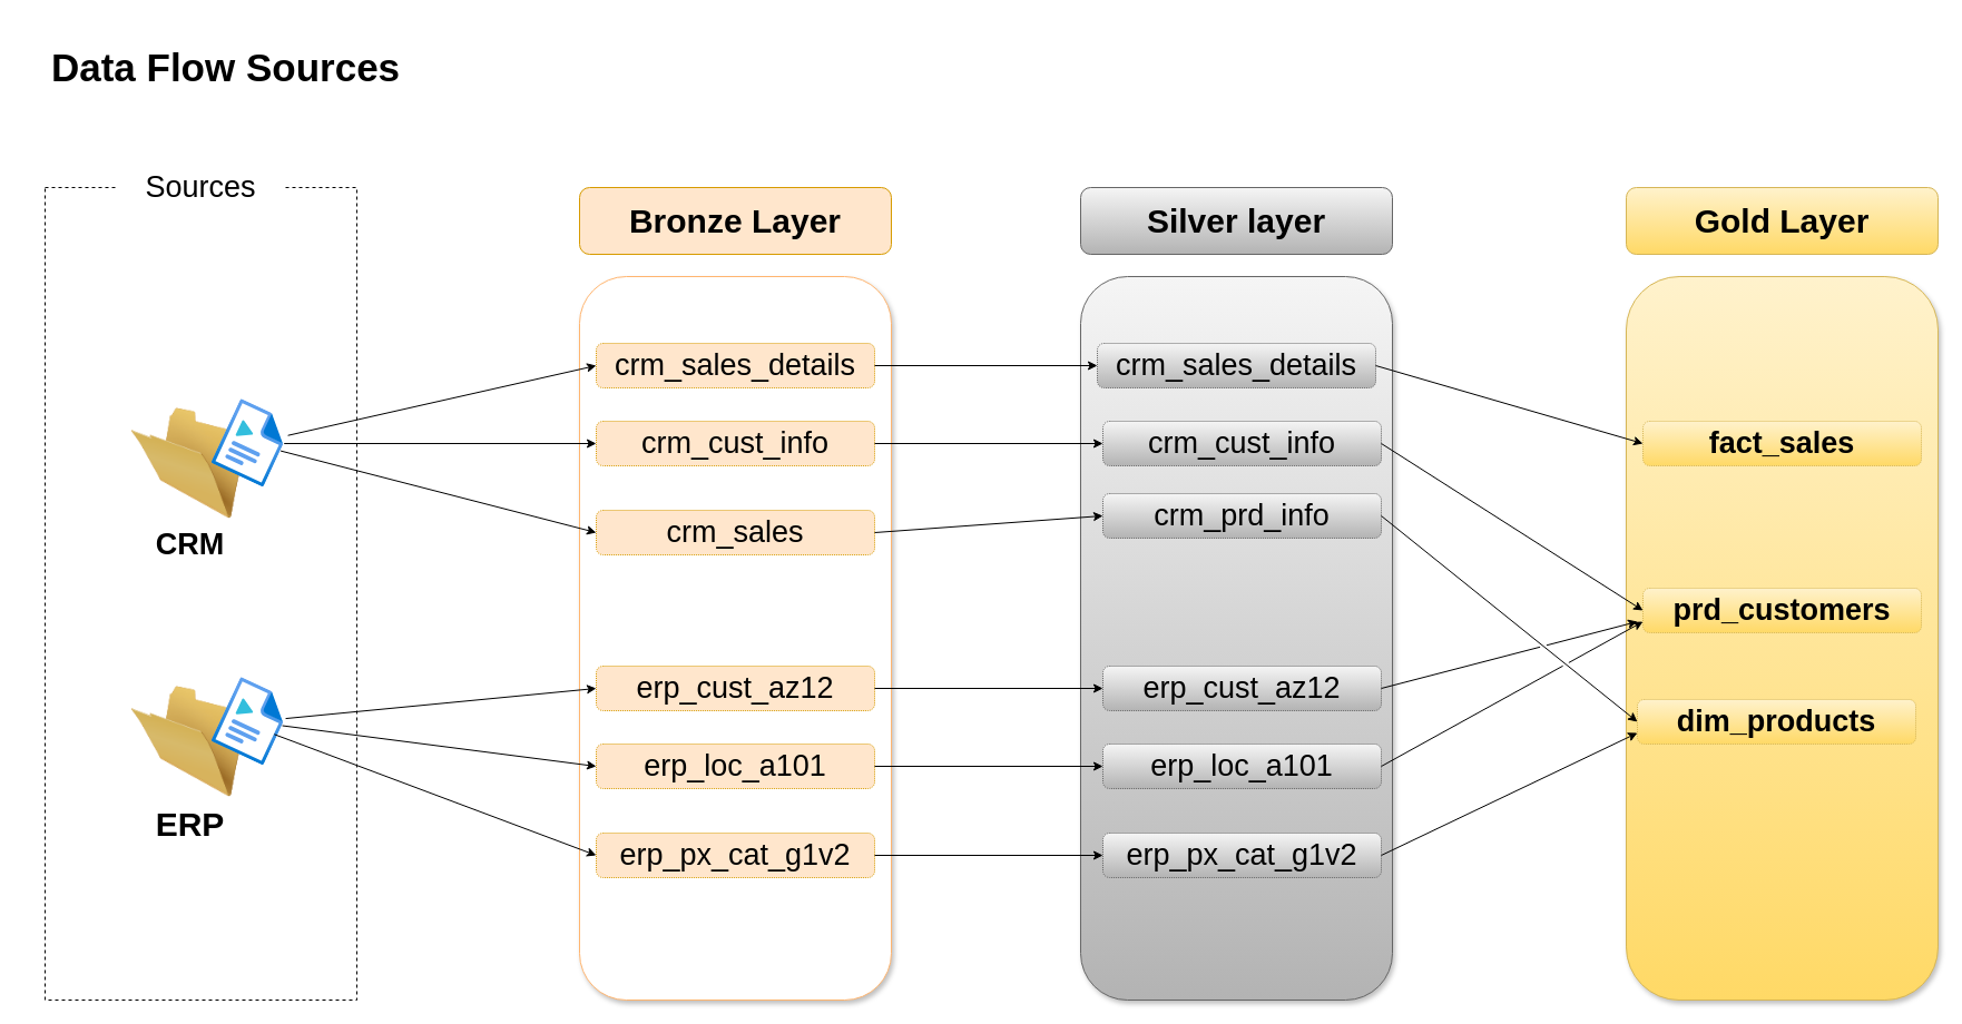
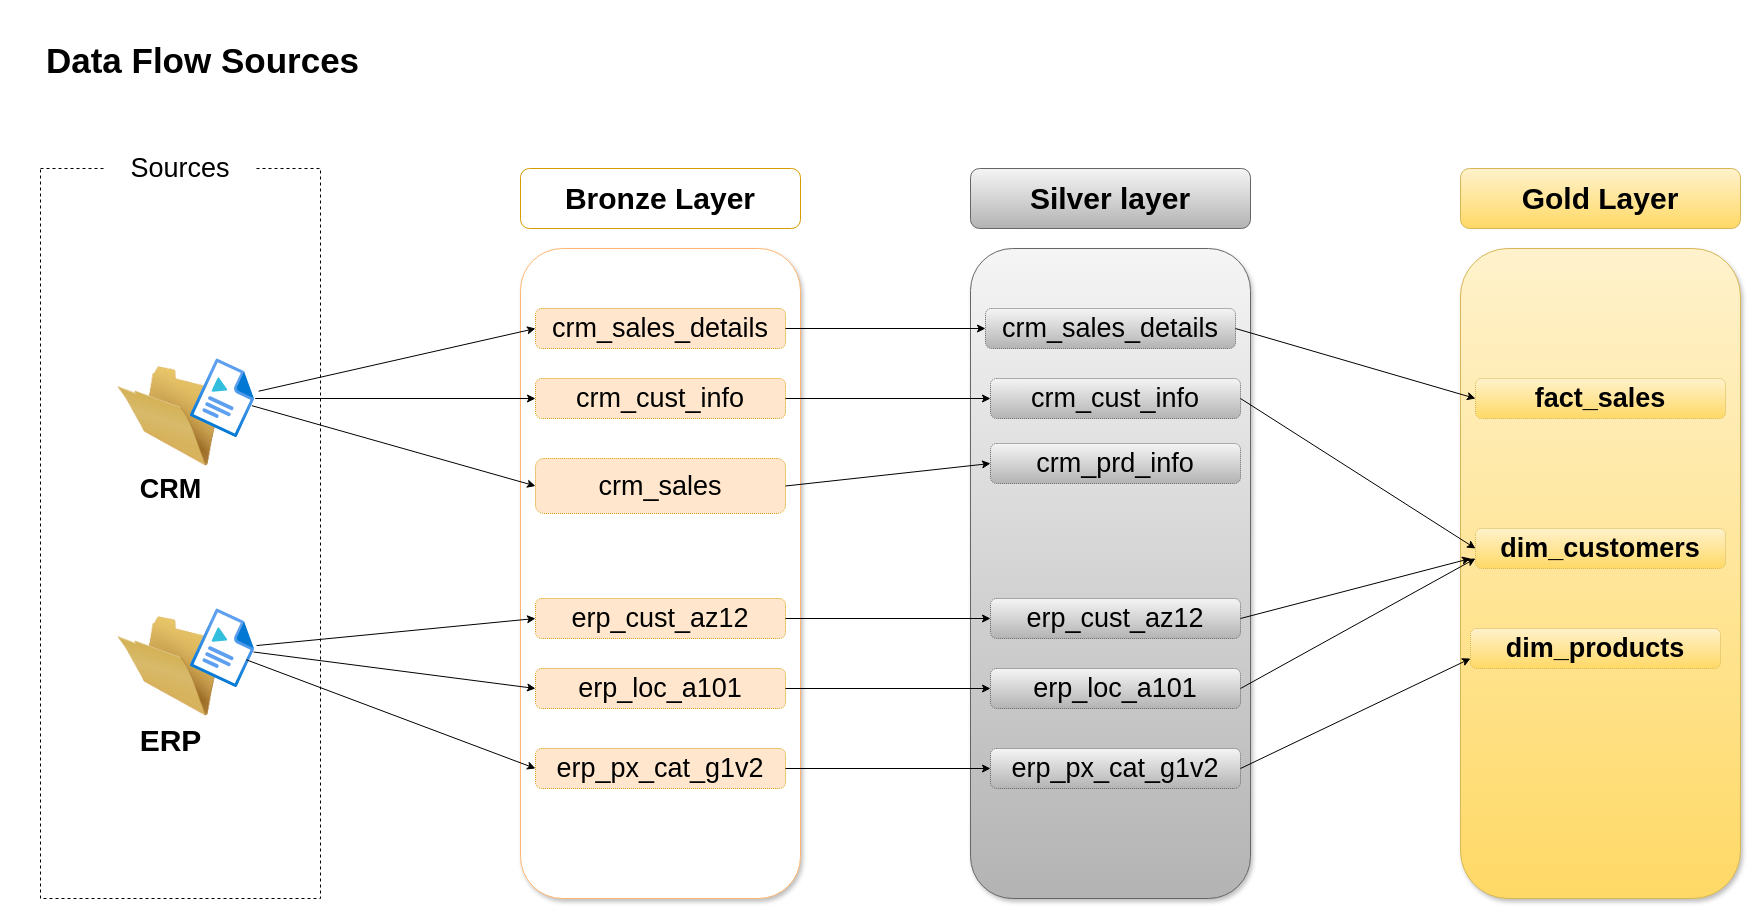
  <mxCell id="0" />
  <mxCell id="1" parent="0" />
  <mxCell id="2" value="" style="rounded=0;whiteSpace=wrap;html=1;fillColor=none;dashed=1;" parent="1" vertex="1"><mxGeometry x="40" y="168" width="280" height="730" as="geometry" /></mxCell>
  <mxCell id="3" value="" style="rounded=1;whiteSpace=wrap;html=1;glass=0;shadow=1;strokeColor=#FFB570;" parent="1" vertex="1"><mxGeometry x="520" y="248" width="280" height="650" as="geometry" /></mxCell>
  <mxCell id="4" value="" style="rounded=1;whiteSpace=wrap;html=1;glass=0;shadow=1;fillColor=#f5f5f5;gradientColor=#b3b3b3;strokeColor=#666666;" parent="1" vertex="1"><mxGeometry x="970" y="248" width="280" height="650" as="geometry" /></mxCell>
  <mxCell id="5" value="" style="rounded=1;whiteSpace=wrap;html=1;shadow=1;arcSize=17;fillColor=#fff2cc;gradientColor=#ffd966;strokeColor=#d6b656;" parent="1" vertex="1"><mxGeometry x="1460" y="248" width="280" height="650" as="geometry" /></mxCell>
  <mxCell id="6" value="&lt;font style=&quot;font-size: 27px;&quot;&gt;Sources&lt;/font&gt;" style="rounded=0;whiteSpace=wrap;html=1;gradientColor=none;strokeColor=none;fillColor=default;" parent="1" vertex="1"><mxGeometry x="105" y="138" width="150" height="60" as="geometry" /></mxCell>
- <mxCell id="7" value="&lt;font style=&quot;font-size: 30px; color: rgb(0, 0, 0);&quot;&gt;&lt;b&gt;Bronze Layer&lt;/b&gt;&lt;/font&gt;" style="rounded=1;whiteSpace=wrap;html=1;fillColor=#ffe6cc;strokeColor=#d79b00;" parent="1" vertex="1"><mxGeometry x="520" y="168" width="280" height="60" as="geometry" /></mxCell>
+ <mxCell id="7" value="&lt;font style=&quot;font-size: 30px; color: rgb(0, 0, 0);&quot;&gt;&lt;b&gt;Bronze Layer&lt;/b&gt;&lt;/font&gt;" style="rounded=1;whiteSpace=wrap;html=1;fillColor=#ffffff;strokeColor=#d79b00;" parent="1" vertex="1"><mxGeometry x="520" y="168" width="280" height="60" as="geometry" /></mxCell>
  <mxCell id="8" value="&lt;font style=&quot;font-size: 30px; color: rgb(0, 0, 0);&quot;&gt;&lt;b&gt;Silver layer&lt;/b&gt;&lt;/font&gt;" style="rounded=1;whiteSpace=wrap;html=1;fillColor=#f5f5f5;strokeColor=#666666;gradientColor=#b3b3b3;" parent="1" vertex="1"><mxGeometry x="970" y="168" width="280" height="60" as="geometry" /></mxCell>
  <mxCell id="9" value="&lt;font style=&quot;font-size: 30px; color: rgb(0, 0, 0);&quot;&gt;&lt;b&gt;Gold Layer&lt;/b&gt;&lt;/font&gt;" style="rounded=1;whiteSpace=wrap;html=1;fillColor=#fff2cc;strokeColor=#d6b656;gradientColor=#ffd966;" parent="1" vertex="1"><mxGeometry x="1460" y="168" width="280" height="60" as="geometry" /></mxCell>
  <mxCell id="10" value="" style="group" parent="1" vertex="1" connectable="0"><mxGeometry x="105" y="358" width="158.088" height="107.99" as="geometry" /></mxCell>
  <mxCell id="11" value="&lt;font style=&quot;font-size: 27px; color: rgb(0, 0, 0);&quot;&gt;&lt;b style=&quot;background-color: rgb(255, 255, 255);&quot;&gt;CRM&lt;/b&gt;&lt;/font&gt;" style="image;html=1;image=img/lib/clip_art/general/Empty_Folder_128x128.png" parent="10" vertex="1"><mxGeometry y="7.99" width="130" height="100" as="geometry" /></mxCell>
  <mxCell id="12" value="" style="image;aspect=fixed;html=1;points=[];align=center;fontSize=12;image=img/lib/azure2/general/Media_File.svg;rotation=25;" parent="10" vertex="1"><mxGeometry x="95" y="7.99" width="52" height="64" as="geometry" /></mxCell>
  <mxCell id="13" value="" style="group" parent="1" vertex="1" connectable="0"><mxGeometry x="105" y="608" width="158.088" height="107.99" as="geometry" /></mxCell>
  <mxCell id="14" value="&lt;font style=&quot;font-size: 30px; color: rgb(0, 0, 0);&quot;&gt;&lt;b style=&quot;background-color: rgb(255, 255, 255);&quot;&gt;ERP&lt;/b&gt;&lt;/font&gt;" style="image;html=1;image=img/lib/clip_art/general/Empty_Folder_128x128.png" parent="13" vertex="1"><mxGeometry y="7.99" width="130" height="100" as="geometry" /></mxCell>
  <mxCell id="15" value="" style="image;aspect=fixed;html=1;points=[];align=center;fontSize=12;image=img/lib/azure2/general/Media_File.svg;rotation=25;" parent="13" vertex="1"><mxGeometry x="95" y="7.99" width="52" height="64" as="geometry" /></mxCell>
  <mxCell id="16" value="&lt;font style=&quot;color: rgb(0, 0, 0); font-size: 27px;&quot;&gt;crm_sales_details&lt;/font&gt;" style="rounded=1;whiteSpace=wrap;html=1;fillColor=#ffe6cc;strokeColor=#d79b00;shadow=0;glass=0;dashed=1;dashPattern=1 1;" parent="1" vertex="1"><mxGeometry x="535" y="308" width="250" height="40" as="geometry" /></mxCell>
  <mxCell id="17" value="&lt;font style=&quot;color: rgb(0, 0, 0); font-size: 27px;&quot;&gt;crm_cust_info&lt;/font&gt;" style="rounded=1;whiteSpace=wrap;html=1;fillColor=#ffe6cc;strokeColor=#d79b00;shadow=0;glass=0;dashed=1;dashPattern=1 1;" parent="1" vertex="1"><mxGeometry x="535" y="378" width="250" height="40" as="geometry" /></mxCell>
- <mxCell id="18" value="&lt;font style=&quot;color: rgb(0, 0, 0); font-size: 27px;&quot;&gt;crm_sales&lt;/font&gt;" style="rounded=1;whiteSpace=wrap;html=1;fillColor=#ffe6cc;strokeColor=#d79b00;shadow=0;glass=0;dashed=1;dashPattern=1 1;" parent="1" vertex="1"><mxGeometry x="535" y="458" width="250" height="40" as="geometry" /></mxCell>
+ <mxCell id="18" value="&lt;font style=&quot;color: rgb(0, 0, 0); font-size: 27px;&quot;&gt;crm_sales&lt;/font&gt;" style="rounded=1;whiteSpace=wrap;html=1;fillColor=#ffe6cc;strokeColor=#d79b00;shadow=0;glass=0;dashed=1;dashPattern=1 1;" parent="1" vertex="1"><mxGeometry x="535" y="458" width="250" height="55" as="geometry" /></mxCell>
  <mxCell id="19" value="&lt;font style=&quot;color: rgb(0, 0, 0); font-size: 27px;&quot;&gt;erp_cust_az12&lt;/font&gt;" style="rounded=1;whiteSpace=wrap;html=1;fillColor=#ffe6cc;strokeColor=#d79b00;shadow=0;glass=0;dashed=1;dashPattern=1 1;" parent="1" vertex="1"><mxGeometry x="535" y="598" width="250" height="40" as="geometry" /></mxCell>
  <mxCell id="20" value="&lt;font style=&quot;color: rgb(0, 0, 0); font-size: 27px;&quot;&gt;erp_loc_a101&lt;/font&gt;" style="rounded=1;whiteSpace=wrap;html=1;fillColor=#ffe6cc;strokeColor=#d79b00;shadow=0;glass=0;dashed=1;dashPattern=1 1;" parent="1" vertex="1"><mxGeometry x="535" y="668" width="250" height="40" as="geometry" /></mxCell>
  <mxCell id="21" value="&lt;font style=&quot;color: rgb(0, 0, 0); font-size: 27px;&quot;&gt;erp_px_cat_g1v2&lt;/font&gt;" style="rounded=1;whiteSpace=wrap;html=1;fillColor=#ffe6cc;strokeColor=#d79b00;shadow=0;glass=0;dashed=1;dashPattern=1 1;" parent="1" vertex="1"><mxGeometry x="535" y="748" width="250" height="40" as="geometry" /></mxCell>
  <mxCell id="22" value="&lt;font style=&quot;color: rgb(0, 0, 0); font-size: 27px;&quot;&gt;crm_sales_details&lt;/font&gt;" style="rounded=1;whiteSpace=wrap;html=1;fillColor=#f5f5f5;strokeColor=#666666;shadow=0;glass=0;dashed=1;dashPattern=1 1;gradientColor=#b3b3b3;" parent="1" vertex="1"><mxGeometry x="985" y="308" width="250" height="40" as="geometry" /></mxCell>
  <mxCell id="23" value="&lt;font style=&quot;color: rgb(0, 0, 0); font-size: 27px;&quot;&gt;crm_cust_info&lt;/font&gt;" style="rounded=1;whiteSpace=wrap;html=1;fillColor=#f5f5f5;strokeColor=#666666;shadow=0;glass=0;dashed=1;dashPattern=1 1;gradientColor=#b3b3b3;" parent="1" vertex="1"><mxGeometry x="990" y="378" width="250" height="40" as="geometry" /></mxCell>
  <mxCell id="24" value="&lt;font style=&quot;color: rgb(0, 0, 0); font-size: 27px;&quot;&gt;crm_prd_info&lt;/font&gt;" style="rounded=1;whiteSpace=wrap;html=1;fillColor=#f5f5f5;strokeColor=#666666;shadow=0;glass=0;dashed=1;dashPattern=1 1;gradientColor=#b3b3b3;" parent="1" vertex="1"><mxGeometry x="990" y="443" width="250" height="40" as="geometry" /></mxCell>
  <mxCell id="25" value="&lt;font style=&quot;color: rgb(0, 0, 0); font-size: 27px;&quot;&gt;erp_cust_az12&lt;/font&gt;" style="rounded=1;whiteSpace=wrap;html=1;fillColor=#f5f5f5;strokeColor=#666666;shadow=0;glass=0;dashed=1;dashPattern=1 1;gradientColor=#b3b3b3;" parent="1" vertex="1"><mxGeometry x="990" y="598" width="250" height="40" as="geometry" /></mxCell>
  <mxCell id="26" value="&lt;font style=&quot;color: rgb(0, 0, 0); font-size: 27px;&quot;&gt;erp_loc_a101&lt;/font&gt;" style="rounded=1;whiteSpace=wrap;html=1;fillColor=#f5f5f5;strokeColor=#666666;shadow=0;glass=0;dashed=1;dashPattern=1 1;gradientColor=#b3b3b3;" parent="1" vertex="1"><mxGeometry x="990" y="668" width="250" height="40" as="geometry" /></mxCell>
  <mxCell id="27" value="&lt;font style=&quot;color: rgb(0, 0, 0); font-size: 27px;&quot;&gt;erp_px_cat_g1v2&lt;/font&gt;" style="rounded=1;whiteSpace=wrap;html=1;fillColor=#f5f5f5;strokeColor=#666666;shadow=0;glass=0;dashed=1;dashPattern=1 1;gradientColor=#b3b3b3;" parent="1" vertex="1"><mxGeometry x="990" y="748" width="250" height="40" as="geometry" /></mxCell>
  <mxCell id="28" value="&lt;font style=&quot;color: rgb(0, 0, 0); font-size: 27px;&quot;&gt;fact_sales&lt;/font&gt;" style="rounded=1;whiteSpace=wrap;html=1;shadow=0;glass=0;dashed=1;dashPattern=1 1;fillColor=#fff2cc;strokeColor=#d6b656;gradientColor=#ffd966;fontStyle=1" parent="1" vertex="1"><mxGeometry x="1475" y="378" width="250" height="40" as="geometry" /></mxCell>
- <mxCell id="29" value="&lt;font style=&quot;color: rgb(0, 0, 0); font-size: 27px;&quot;&gt;prd_customers&lt;/font&gt;" style="rounded=1;whiteSpace=wrap;html=1;shadow=0;glass=0;dashed=1;dashPattern=1 1;fillColor=#fff2cc;strokeColor=#d6b656;gradientColor=#ffd966;fontStyle=1" parent="1" vertex="1"><mxGeometry x="1475" y="528" width="250" height="40" as="geometry" /></mxCell>
+ <mxCell id="29" value="&lt;font style=&quot;color: rgb(0, 0, 0); font-size: 27px;&quot;&gt;dim_customers&lt;/font&gt;" style="rounded=1;whiteSpace=wrap;html=1;shadow=0;glass=0;dashed=1;dashPattern=1 1;fillColor=#fff2cc;strokeColor=#d6b656;gradientColor=#ffd966;fontStyle=1" parent="1" vertex="1"><mxGeometry x="1475" y="528" width="250" height="40" as="geometry" /></mxCell>
  <mxCell id="30" value="&lt;font style=&quot;color: rgb(0, 0, 0); font-size: 27px;&quot;&gt;dim_products&lt;/font&gt;" style="rounded=1;whiteSpace=wrap;html=1;shadow=0;glass=0;dashed=1;dashPattern=1 1;fillColor=#fff2cc;strokeColor=#d6b656;gradientColor=#ffd966;fontStyle=1" parent="1" vertex="1"><mxGeometry x="1470" y="628" width="250" height="40" as="geometry" /></mxCell>
  <mxCell id="31" value="" style="endArrow=classic;html=1;rounded=0;entryX=0;entryY=0.5;entryDx=0;entryDy=0;" parent="1" source="12" target="16" edge="1"><mxGeometry width="50" height="50" relative="1" as="geometry"><mxPoint x="850" y="528" as="sourcePoint" /><mxPoint x="900" y="478" as="targetPoint" /></mxGeometry></mxCell>
  <mxCell id="32" value="" style="endArrow=classic;html=1;rounded=0;" parent="1" source="12" target="17" edge="1"><mxGeometry width="50" height="50" relative="1" as="geometry"><mxPoint x="300" y="443.5" as="sourcePoint" /><mxPoint x="577" y="380.5" as="targetPoint" /></mxGeometry></mxCell>
  <mxCell id="33" value="" style="endArrow=classic;html=1;rounded=0;entryX=0;entryY=0.5;entryDx=0;entryDy=0;" parent="1" source="12" target="18" edge="1"><mxGeometry width="50" height="50" relative="1" as="geometry"><mxPoint x="410" y="571" as="sourcePoint" /><mxPoint x="687" y="508" as="targetPoint" /></mxGeometry></mxCell>
  <mxCell id="34" value="" style="endArrow=classic;html=1;rounded=0;entryX=0;entryY=0.5;entryDx=0;entryDy=0;" parent="1" source="15" target="19" edge="1"><mxGeometry width="50" height="50" relative="1" as="geometry"><mxPoint x="410" y="631" as="sourcePoint" /><mxPoint x="687" y="568" as="targetPoint" /></mxGeometry></mxCell>
  <mxCell id="35" value="" style="endArrow=classic;html=1;rounded=0;entryX=0;entryY=0.5;entryDx=0;entryDy=0;" parent="1" source="15" target="20" edge="1"><mxGeometry width="50" height="50" relative="1" as="geometry"><mxPoint x="410" y="771" as="sourcePoint" /><mxPoint x="687" y="708" as="targetPoint" /></mxGeometry></mxCell>
  <mxCell id="36" value="" style="endArrow=classic;html=1;rounded=0;entryX=0;entryY=0.5;entryDx=0;entryDy=0;exitX=0.938;exitY=0.529;exitDx=0;exitDy=0;exitPerimeter=0;" parent="1" source="15" target="21" edge="1"><mxGeometry width="50" height="50" relative="1" as="geometry"><mxPoint x="460" y="791" as="sourcePoint" /><mxPoint x="737" y="728" as="targetPoint" /></mxGeometry></mxCell>
  <mxCell id="37" value="" style="endArrow=classic;html=1;rounded=0;entryX=0;entryY=0.5;entryDx=0;entryDy=0;exitX=1;exitY=0.5;exitDx=0;exitDy=0;" parent="1" source="16" target="22" edge="1"><mxGeometry width="50" height="50" relative="1" as="geometry"><mxPoint x="860" y="401" as="sourcePoint" /><mxPoint x="1137" y="338" as="targetPoint" /></mxGeometry></mxCell>
  <mxCell id="38" value="" style="endArrow=classic;html=1;rounded=0;entryX=0;entryY=0.5;entryDx=0;entryDy=0;exitX=1;exitY=0.5;exitDx=0;exitDy=0;" parent="1" source="17" target="23" edge="1"><mxGeometry width="50" height="50" relative="1" as="geometry"><mxPoint x="860" y="511" as="sourcePoint" /><mxPoint x="1137" y="448" as="targetPoint" /></mxGeometry></mxCell>
  <mxCell id="39" value="" style="endArrow=classic;html=1;rounded=0;entryX=0;entryY=0.5;entryDx=0;entryDy=0;exitX=1;exitY=0.5;exitDx=0;exitDy=0;" parent="1" source="18" target="24" edge="1"><mxGeometry width="50" height="50" relative="1" as="geometry"><mxPoint x="840" y="591" as="sourcePoint" /><mxPoint x="1117" y="528" as="targetPoint" /></mxGeometry></mxCell>
  <mxCell id="40" value="" style="endArrow=classic;html=1;rounded=0;entryX=0;entryY=0.5;entryDx=0;entryDy=0;exitX=1;exitY=0.5;exitDx=0;exitDy=0;" parent="1" source="19" target="25" edge="1"><mxGeometry width="50" height="50" relative="1" as="geometry"><mxPoint x="870" y="641" as="sourcePoint" /><mxPoint x="1147" y="578" as="targetPoint" /></mxGeometry></mxCell>
  <mxCell id="41" value="" style="endArrow=classic;html=1;rounded=0;entryX=0;entryY=0.5;entryDx=0;entryDy=0;exitX=1;exitY=0.5;exitDx=0;exitDy=0;" parent="1" source="20" target="26" edge="1"><mxGeometry width="50" height="50" relative="1" as="geometry"><mxPoint x="910" y="731" as="sourcePoint" /><mxPoint x="1187" y="668" as="targetPoint" /></mxGeometry></mxCell>
  <mxCell id="42" value="" style="endArrow=classic;html=1;rounded=0;entryX=0;entryY=0.5;entryDx=0;entryDy=0;exitX=1;exitY=0.5;exitDx=0;exitDy=0;" parent="1" source="21" target="27" edge="1"><mxGeometry width="50" height="50" relative="1" as="geometry"><mxPoint x="860" y="821" as="sourcePoint" /><mxPoint x="1137" y="758" as="targetPoint" /></mxGeometry></mxCell>
  <mxCell id="43" value="" style="endArrow=classic;html=1;rounded=0;exitX=1;exitY=0.5;exitDx=0;exitDy=0;entryX=0;entryY=0.5;entryDx=0;entryDy=0;jumpStyle=gap;" parent="1" source="22" target="28" edge="1"><mxGeometry width="50" height="50" relative="1" as="geometry"><mxPoint x="1390" y="268" as="sourcePoint" /><mxPoint x="1420" y="478" as="targetPoint" /></mxGeometry></mxCell>
  <mxCell id="44" value="" style="endArrow=classic;html=1;rounded=0;entryX=0;entryY=0.5;entryDx=0;entryDy=0;exitX=1;exitY=0.5;exitDx=0;exitDy=0;jumpStyle=gap;" parent="1" source="23" target="29" edge="1"><mxGeometry width="50" height="50" relative="1" as="geometry"><mxPoint x="1350" y="458" as="sourcePoint" /><mxPoint x="1550" y="458" as="targetPoint" /></mxGeometry></mxCell>
- <mxCell id="45" value="" style="endArrow=classic;html=1;rounded=0;entryX=0;entryY=0.5;entryDx=0;entryDy=0;exitX=1;exitY=0.5;exitDx=0;exitDy=0;jumpStyle=gap;" parent="1" source="24" target="30" edge="1"><mxGeometry width="50" height="50" relative="1" as="geometry"><mxPoint x="1330" y="538" as="sourcePoint" /><mxPoint x="1530" y="538" as="targetPoint" /></mxGeometry></mxCell>
  <mxCell id="46" value="" style="endArrow=classic;html=1;rounded=0;exitX=1;exitY=0.5;exitDx=0;exitDy=0;jumpStyle=gap;" parent="1" source="25" edge="1"><mxGeometry width="50" height="50" relative="1" as="geometry"><mxPoint x="1380" y="628" as="sourcePoint" /><mxPoint x="1470" y="558" as="targetPoint" /></mxGeometry></mxCell>
  <mxCell id="47" value="" style="endArrow=classic;html=1;rounded=0;entryX=0;entryY=0.75;entryDx=0;entryDy=0;exitX=1;exitY=0.5;exitDx=0;exitDy=0;jumpStyle=gap;" parent="1" source="26" target="29" edge="1"><mxGeometry width="50" height="50" relative="1" as="geometry"><mxPoint x="1380" y="678" as="sourcePoint" /><mxPoint x="1580" y="678" as="targetPoint" /></mxGeometry></mxCell>
  <mxCell id="48" value="" style="endArrow=classic;html=1;rounded=0;entryX=0;entryY=0.75;entryDx=0;entryDy=0;exitX=1;exitY=0.5;exitDx=0;exitDy=0;jumpStyle=gap;" parent="1" source="27" target="30" edge="1"><mxGeometry width="50" height="50" relative="1" as="geometry"><mxPoint x="1330" y="728" as="sourcePoint" /><mxPoint x="1530" y="728" as="targetPoint" /></mxGeometry></mxCell>
  <mxCell id="49" value="&lt;font style=&quot;font-size: 35px;&quot;&gt;&lt;b&gt;Data Flow Sources&lt;/b&gt;&lt;/font&gt;" style="text;html=1;align=center;verticalAlign=middle;whiteSpace=wrap;rounded=0;" parent="1" vertex="1"><mxGeometry x="20" y="20" width="365" height="80" as="geometry" /></mxCell>
